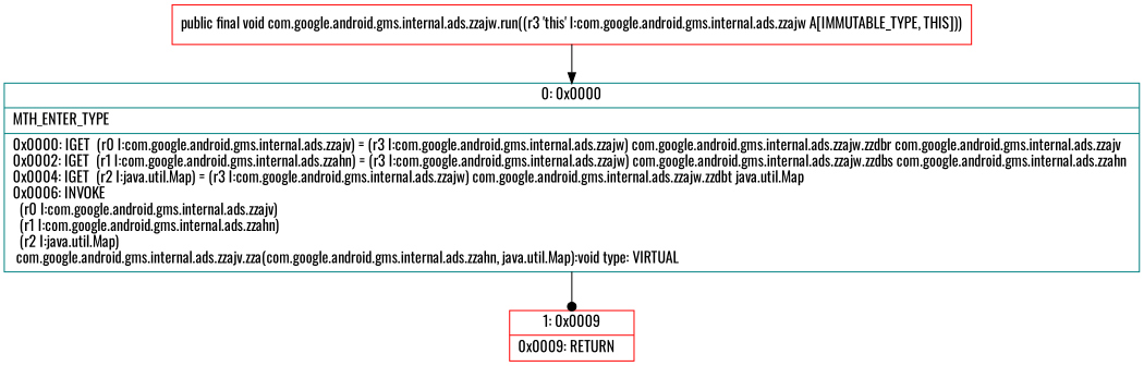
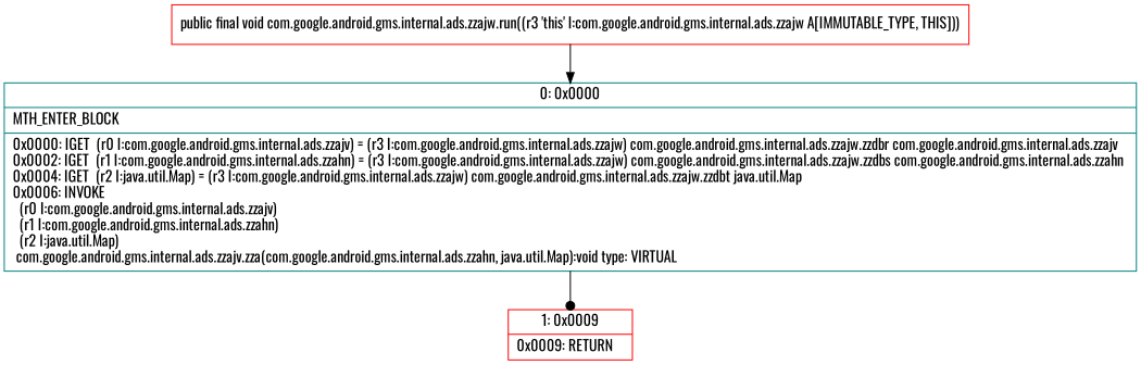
  digraph {
    fontname=Oswald
    node [shape=record color=red fontname=Oswald]
    edge [fontname=Oswald]
-   n1 [label="{0\:\ 0x0000|MTH_ENTER_TYPE\l|0x0000: IGET  (r0 I:com.google.android.gms.internal.ads.zzajv) = (r3 I:com.google.android.gms.internal.ads.zzajw) com.google.android.gms.internal.ads.zzajw.zzdbr com.google.android.gms.internal.ads.zzajv \l0x0002: IGET  (r1 I:com.google.android.gms.internal.ads.zzahn) = (r3 I:com.google.android.gms.internal.ads.zzajw) com.google.android.gms.internal.ads.zzajw.zzdbs com.google.android.gms.internal.ads.zzahn \l0x0004: IGET  (r2 I:java.util.Map) = (r3 I:com.google.android.gms.internal.ads.zzajw) com.google.android.gms.internal.ads.zzajw.zzdbt java.util.Map \l0x0006: INVOKE  \l  (r0 I:com.google.android.gms.internal.ads.zzajv)\l  (r1 I:com.google.android.gms.internal.ads.zzahn)\l  (r2 I:java.util.Map)\l com.google.android.gms.internal.ads.zzajv.zza(com.google.android.gms.internal.ads.zzahn, java.util.Map):void type: VIRTUAL \l}" color=teal]
+   n1 [label="{0\:\ 0x0000|MTH_ENTER_BLOCK\l|0x0000: IGET  (r0 I:com.google.android.gms.internal.ads.zzajv) = (r3 I:com.google.android.gms.internal.ads.zzajw) com.google.android.gms.internal.ads.zzajw.zzdbr com.google.android.gms.internal.ads.zzajv \l0x0002: IGET  (r1 I:com.google.android.gms.internal.ads.zzahn) = (r3 I:com.google.android.gms.internal.ads.zzajw) com.google.android.gms.internal.ads.zzajw.zzdbs com.google.android.gms.internal.ads.zzahn \l0x0004: IGET  (r2 I:java.util.Map) = (r3 I:com.google.android.gms.internal.ads.zzajw) com.google.android.gms.internal.ads.zzajw.zzdbt java.util.Map \l0x0006: INVOKE  \l  (r0 I:com.google.android.gms.internal.ads.zzajv)\l  (r1 I:com.google.android.gms.internal.ads.zzahn)\l  (r2 I:java.util.Map)\l com.google.android.gms.internal.ads.zzajv.zza(com.google.android.gms.internal.ads.zzahn, java.util.Map):void type: VIRTUAL \l}" color=teal]
    n2 [label="{1\:\ 0x0009|0x0009: RETURN   \l}"]
    n3 [label="{public final void com.google.android.gms.internal.ads.zzajw.run((r3 'this' I:com.google.android.gms.internal.ads.zzajw A[IMMUTABLE_TYPE, THIS])) }"]
    n1 -> n2 [arrowhead=dot]
    n3 -> n1 [arrowhead=normal]
  }
